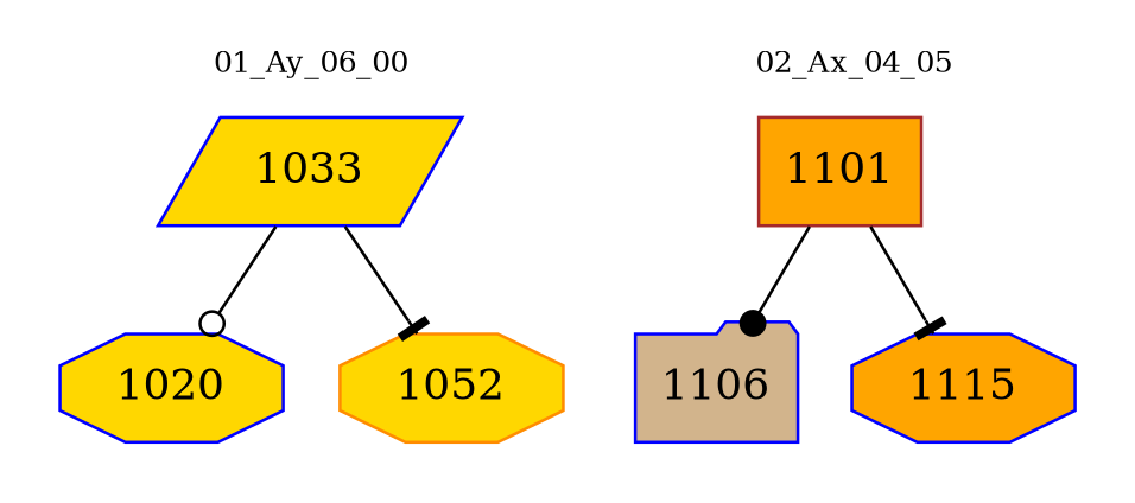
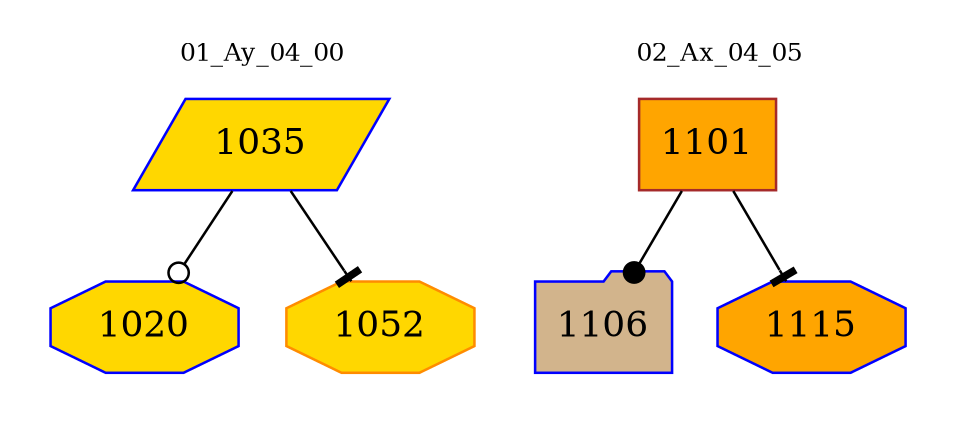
  digraph {
    node [color=blue fillcolor=gold shape=octagon style=filled]
    edge [arrowhead=tee color=black]
-   n1 [label=1033 shape=parallelogram]
+   n1 [label=1035 shape=parallelogram]
    n2 [label=1020]
    n3 [color=darkorange label=1052]
    n4 [color=brown fillcolor=orange label=1101 shape=box]
    n5 [fillcolor=tan label=1106 shape=folder]
    n6 [fillcolor=orange label=1115]
    subgraph cluster_1 {
      color=white
      fontsize=10
-     label="01_Ay_06_00"
+     label="01_Ay_04_00"
      n1
      n2
      n3
    }
    subgraph cluster_2 {
      color=white
      fontsize=10
      label="02_Ax_04_05"
      n4
      n5
      n6
    }
    n1 -> n2 [arrowhead=odot]
    n1 -> n3
    n4 -> n5 [arrowhead=dot]
    n4 -> n6
  }
